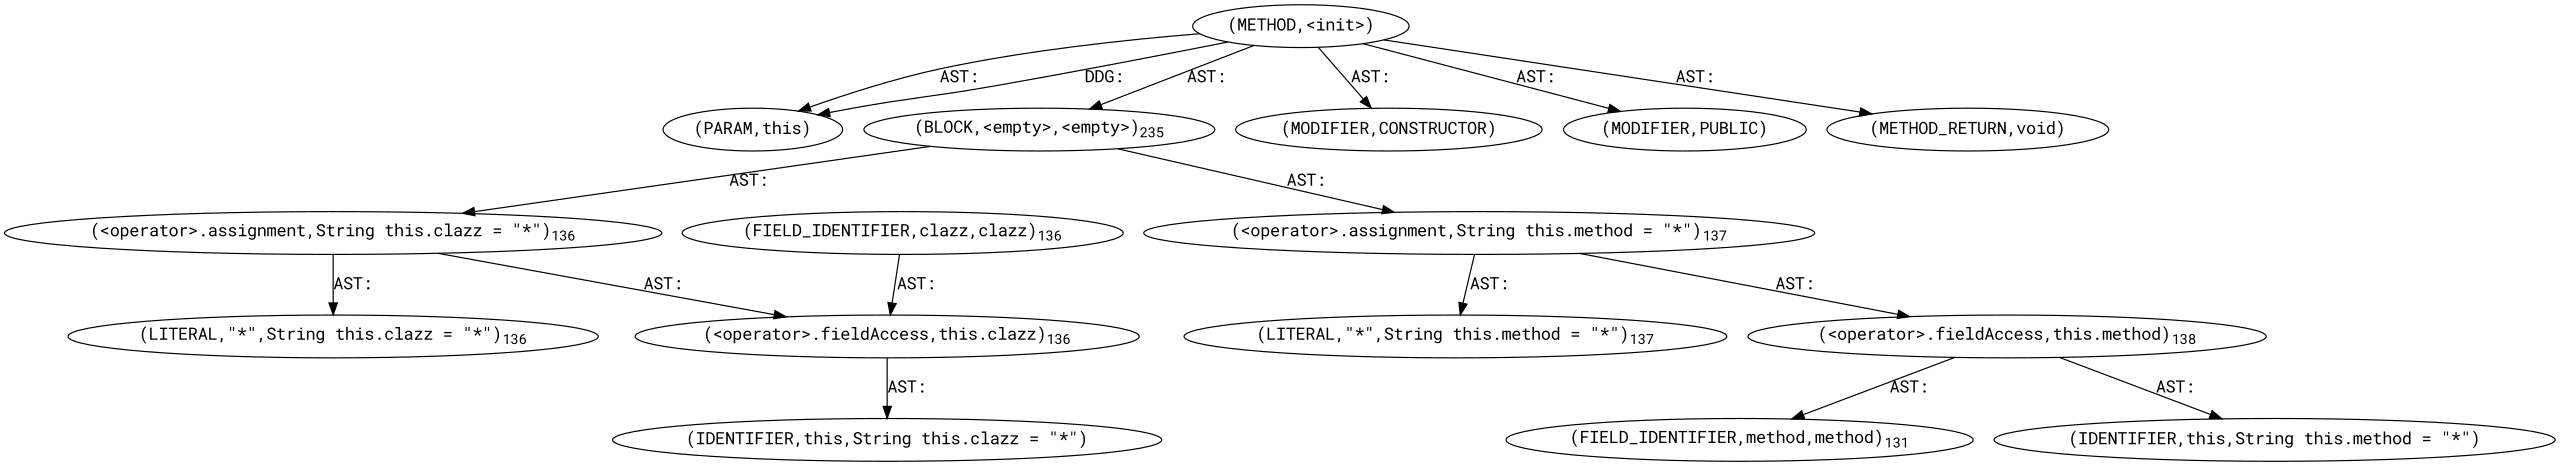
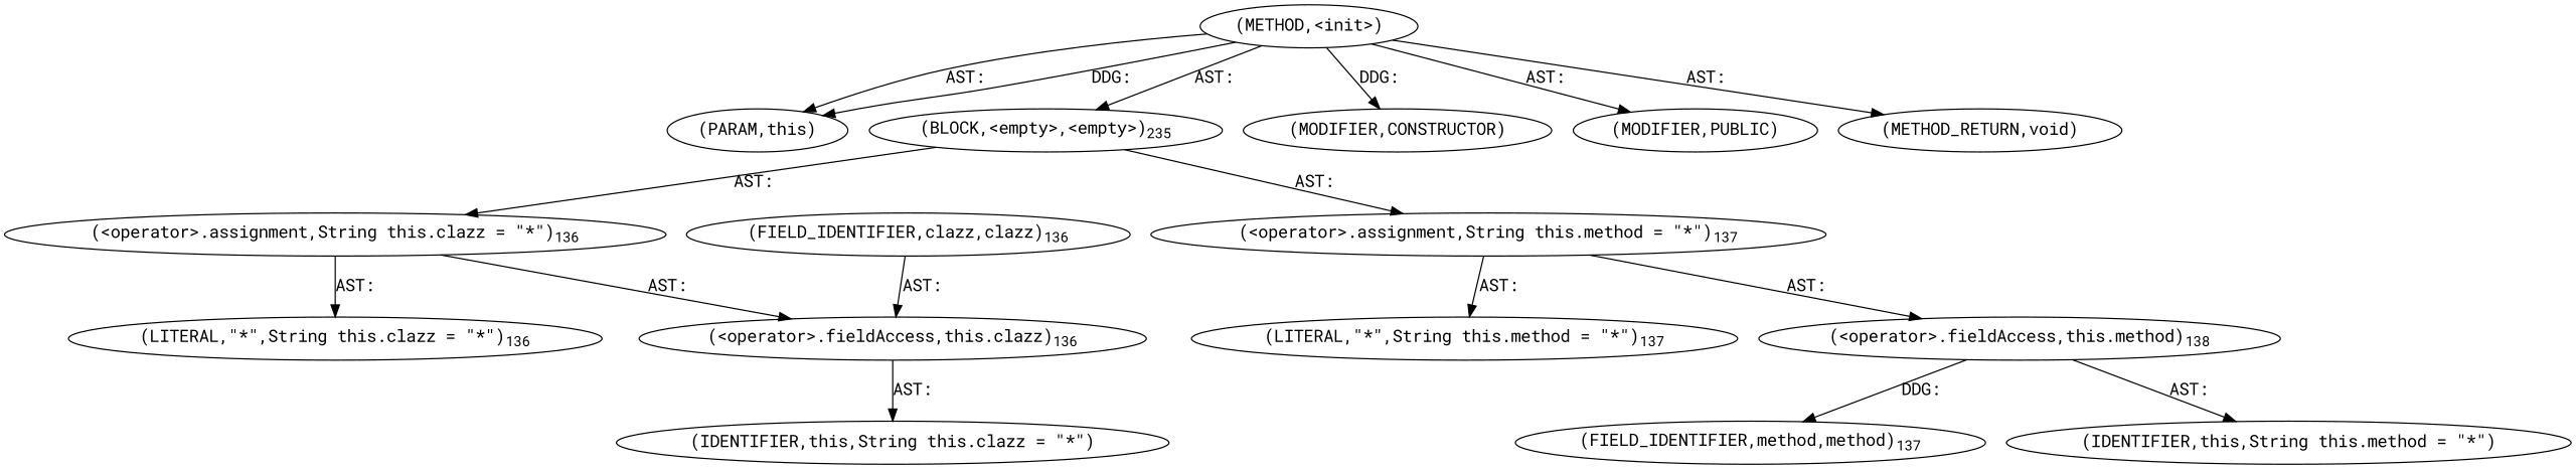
  digraph {
    fontname="Roboto Mono"
    node [fontname="Roboto Mono"]
    edge [fontname="Roboto Mono"]
    n1 [label=<(METHOD,&lt;init&gt;)>]
    n2 [label=<(PARAM,this)>]
    n3 [label=<(BLOCK,&lt;empty&gt;,&lt;empty&gt;)<SUB>235</SUB>>]
    n4 [label=<(MODIFIER,CONSTRUCTOR)>]
    n5 [label=<(MODIFIER,PUBLIC)>]
    n6 [label=<(METHOD_RETURN,void)>]
    n7 [label=<(&lt;operator&gt;.assignment,String this.clazz = &quot;*&quot;)<SUB>136</SUB>>]
    n8 [label=<(&lt;operator&gt;.assignment,String this.method = &quot;*&quot;)<SUB>137</SUB>>]
    n9 [label=<(&lt;operator&gt;.fieldAccess,this.clazz)<SUB>136</SUB>>]
    n10 [label=<(LITERAL,&quot;*&quot;,String this.clazz = &quot;*&quot;)<SUB>136</SUB>>]
    n11 [label=<(&lt;operator&gt;.fieldAccess,this.method)<SUB>138</SUB>>]
    n12 [label=<(LITERAL,&quot;*&quot;,String this.method = &quot;*&quot;)<SUB>137</SUB>>]
    n13 [label=<(IDENTIFIER,this,String this.clazz = &quot;*&quot;)>]
    n14 [label=<(FIELD_IDENTIFIER,clazz,clazz)<SUB>136</SUB>>]
    n15 [label=<(IDENTIFIER,this,String this.method = &quot;*&quot;)>]
-   n16 [label=<(FIELD_IDENTIFIER,method,method)<SUB>131</SUB>>]
+   n16 [label=<(FIELD_IDENTIFIER,method,method)<SUB>137</SUB>>]
    n1 -> n2 [label="AST: "]
    n1 -> n2 [label="DDG: "]
    n1 -> n3 [label="AST: "]
-   n1 -> n4 [label="AST: "]
+   n1 -> n4 [label="DDG: "]
    n1 -> n5 [label="AST: "]
    n1 -> n6 [label="AST: "]
    n3 -> n7 [label="AST: "]
    n3 -> n8 [label="AST: "]
    n7 -> n9 [label="AST: "]
    n7 -> n10 [label="AST: "]
    n8 -> n11 [label="AST: "]
    n8 -> n12 [label="AST: "]
    n9 -> n13 [label="AST: "]
    n11 -> n15 [label="AST: "]
-   n11 -> n16 [label="AST: "]
+   n11 -> n16 [label="DDG: "]
    n14 -> n9 [label="AST: "]
  }
